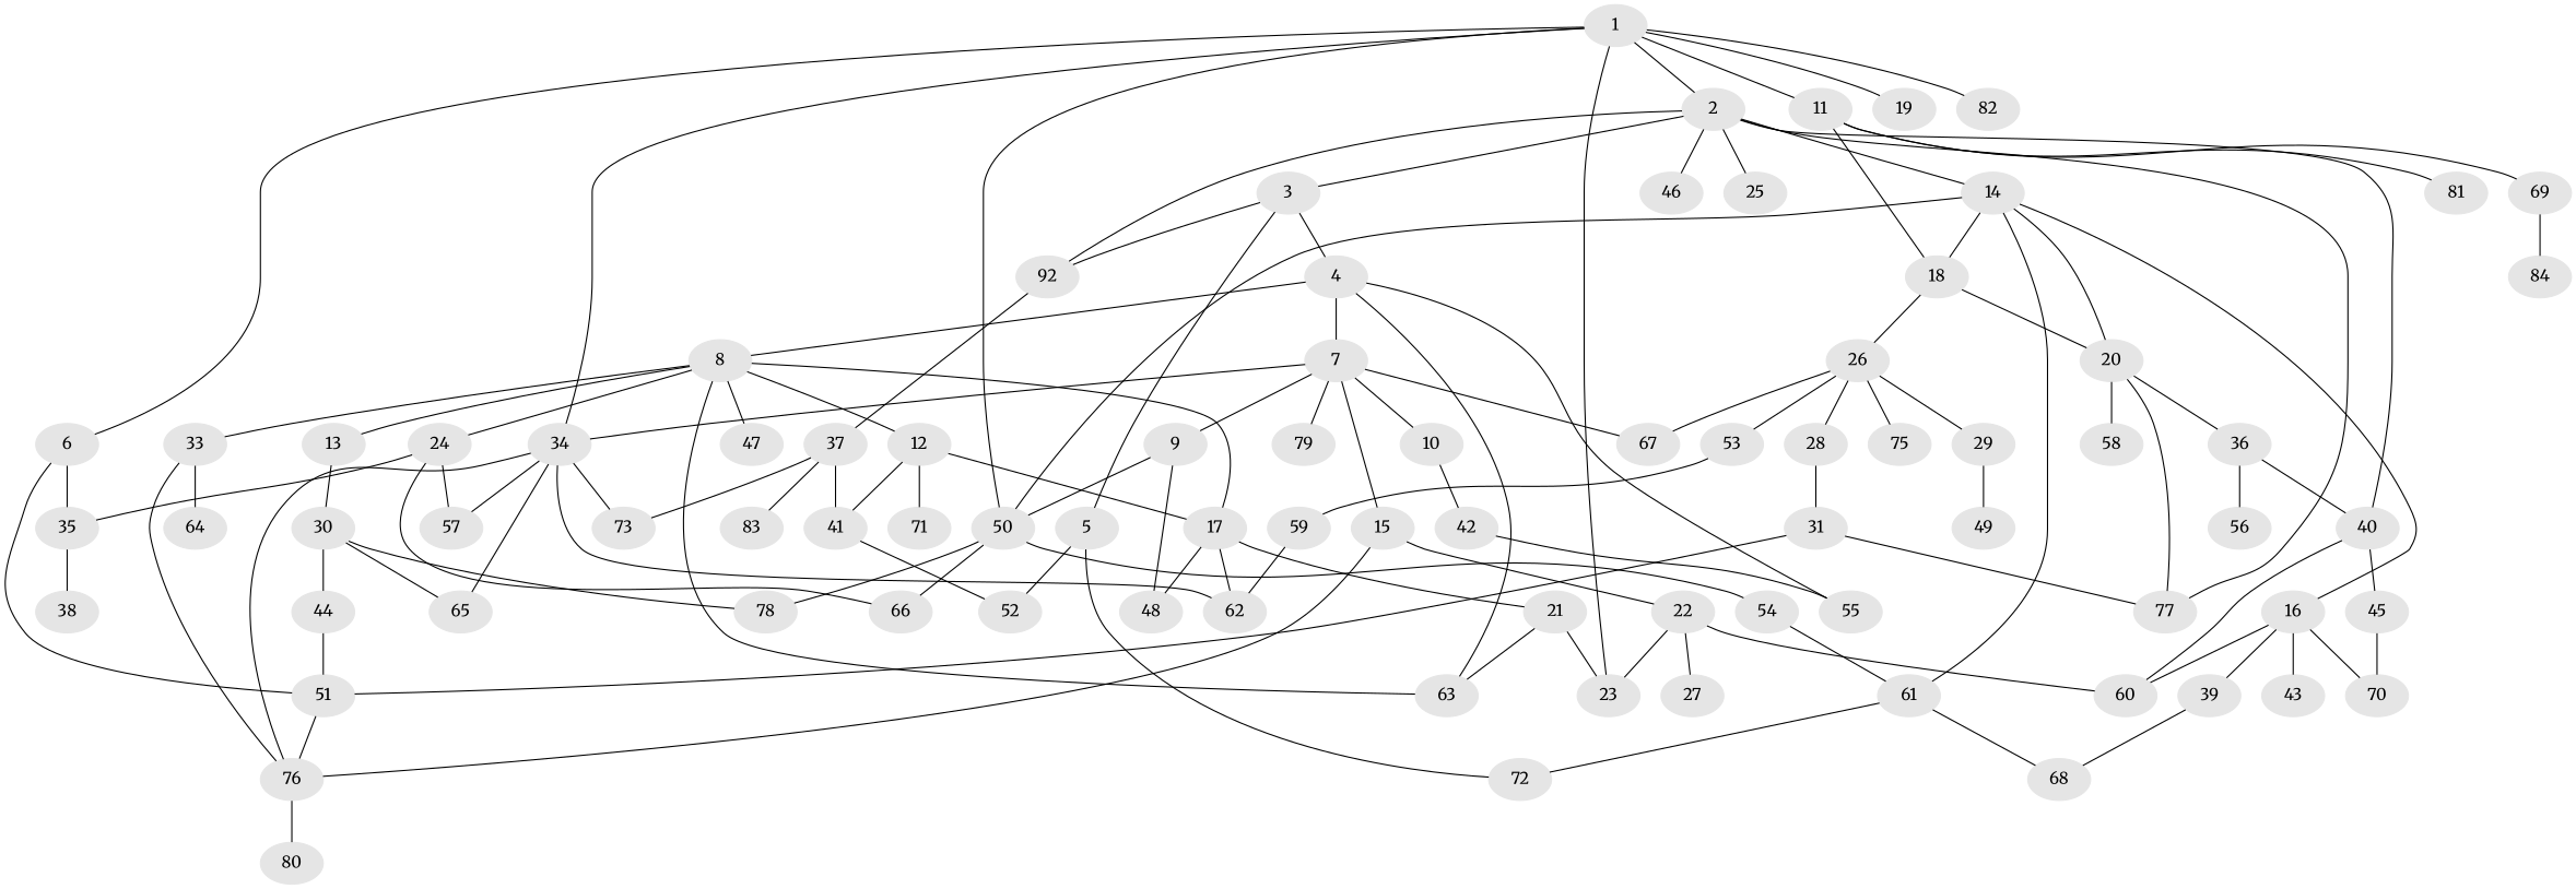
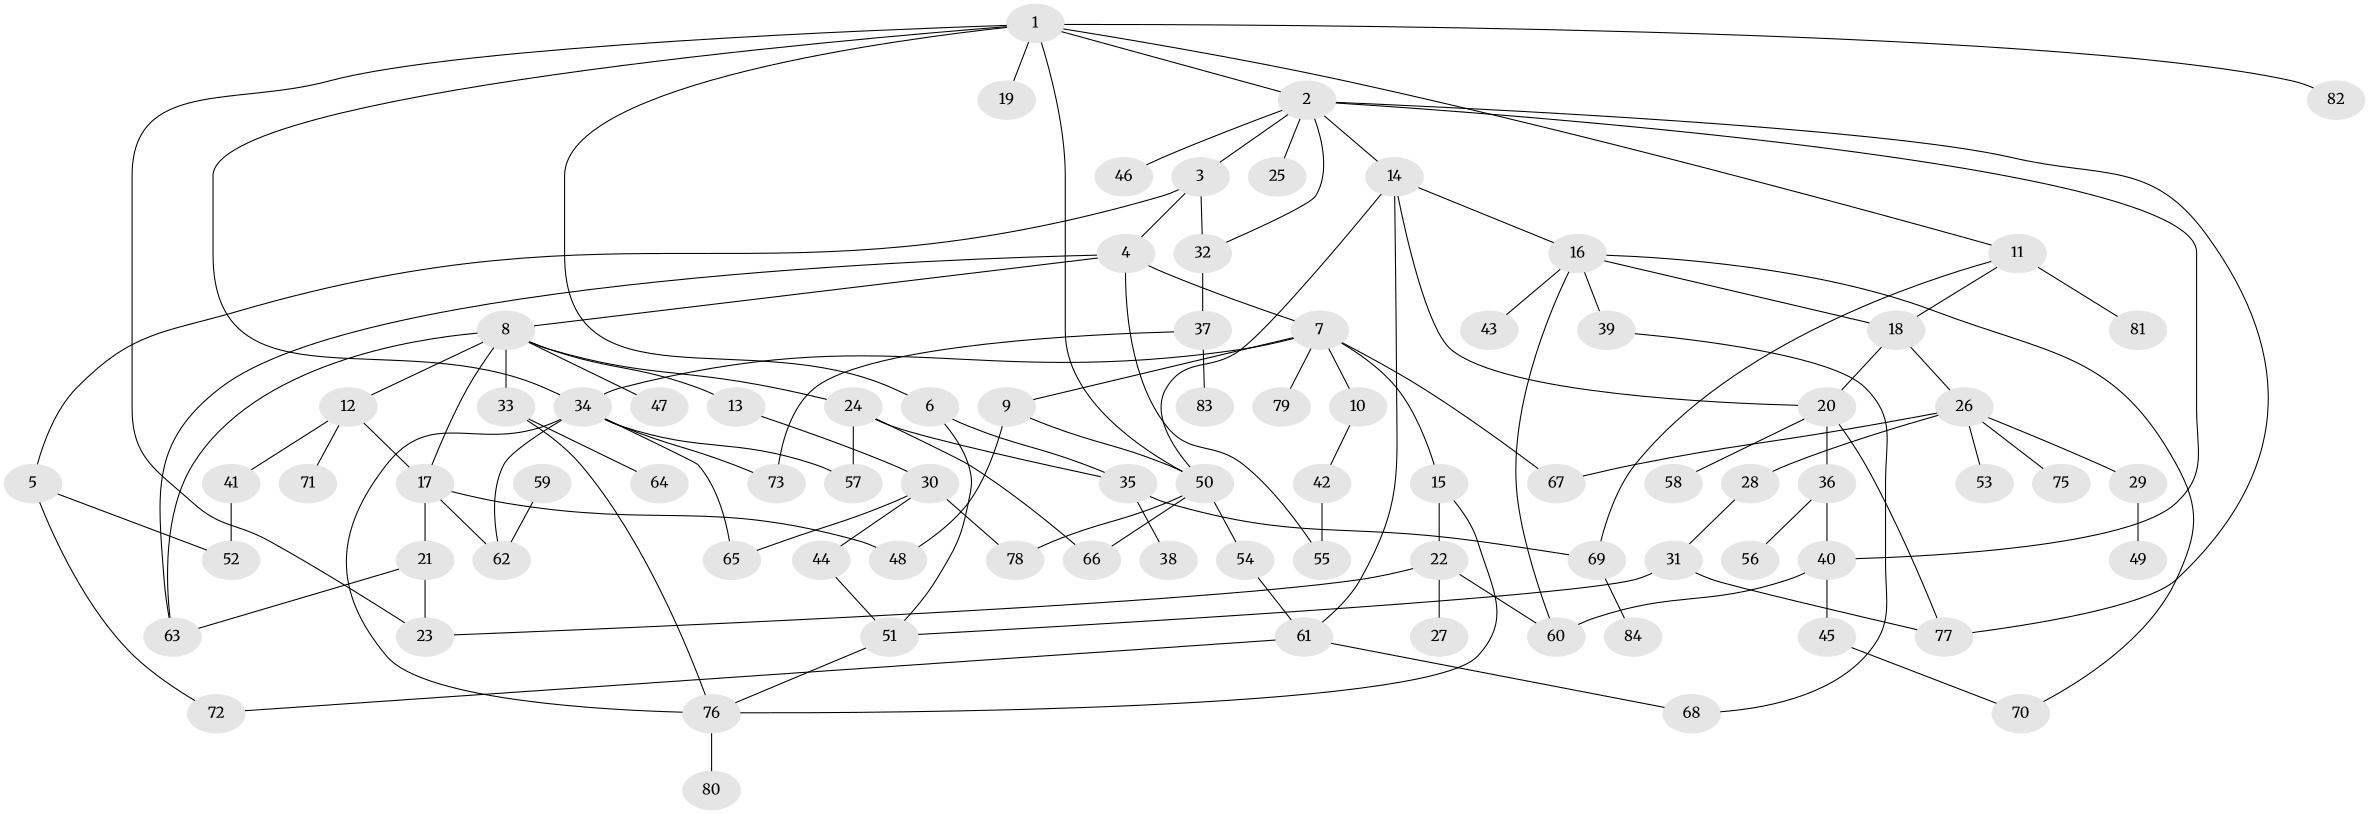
  graph {
    fontname=Merriweather
    node [color=gray90 fontname=Merriweather style=filled]
    edge [fontname=Merriweather]
    1
    2
    6
    11
    19
    23
    34
    50
    82
    3
    14
    25
-   32 [label=92]
+   32
    40
    46
    77
    35
    51
    18
    69
    81
    76
    62
    57
    65
    73
    66
    78
    54
    4
    5
    16
    20
    61
    37
    60
    45
    7
    8
    55
    63
    52
    72
    9
    10
    15
    67
    79
    12
    13
    17
    24
    33
    47
    38
    48
    42
    22
    41
    71
    30
    21
    64
    26
    84
    44
    39
    43
    70
    36
    58
    68
    27
    80
    28
    29
    53
    75
    56
    31
    49
    59
    83
    1 -- 2
    1 -- 6
    1 -- 11
    1 -- 19
    1 -- 23
    1 -- 34
    1 -- 50
    1 -- 82
    2 -- 3
    2 -- 14
    2 -- 25
    2 -- 32
    2 -- 40
    2 -- 46
    2 -- 77
    6 -- 35
    6 -- 51
    11 -- 18
    11 -- 69
    11 -- 81
    34 -- 76
    34 -- 62
    34 -- 57
    34 -- 65
    34 -- 73
    50 -- 66
    50 -- 78
    50 -- 54
    3 -- 32
    3 -- 4
    3 -- 5
    14 -- 50
    14 -- 16
    14 -- 20
    14 -- 61
    32 -- 37
    40 -- 60
    40 -- 45
+   35 -- 69
    35 -- 38
    51 -- 76
    18 -- 20
    18 -- 26
    69 -- 84
    76 -- 80
    54 -- 61
    4 -- 7
    4 -- 8
    4 -- 55
    4 -- 63
    5 -- 52
    5 -- 72
-   14 -- 18
+   16 -- 18
    16 -- 60
    16 -- 39
    16 -- 43
    16 -- 70
    20 -- 77
    20 -- 36
    20 -- 58
    61 -- 72
    61 -- 68
    37 -- 73
-   37 -- 41
    37 -- 83
    45 -- 70
    7 -- 34
    7 -- 9
    7 -- 10
    7 -- 15
    7 -- 67
    7 -- 79
    8 -- 63
    8 -- 12
    8 -- 13
    8 -- 17
    8 -- 24
    8 -- 33
    8 -- 47
    9 -- 50
    9 -- 48
    10 -- 42
    15 -- 76
    15 -- 22
    12 -- 17
    12 -- 41
    12 -- 71
    13 -- 30
    17 -- 62
    17 -- 48
    17 -- 21
    24 -- 35
    24 -- 57
    24 -- 66
    33 -- 76
    33 -- 64
    42 -- 55
    22 -- 23
    22 -- 60
    22 -- 27
    41 -- 52
    30 -- 65
    30 -- 78
    30 -- 44
    21 -- 23
    21 -- 63
    26 -- 67
    26 -- 28
    26 -- 29
    26 -- 53
    26 -- 75
    44 -- 51
    39 -- 68
    36 -- 40
    36 -- 56
    28 -- 31
    29 -- 49
-   53 -- 59
    31 -- 77
    31 -- 51
    59 -- 62
  }
